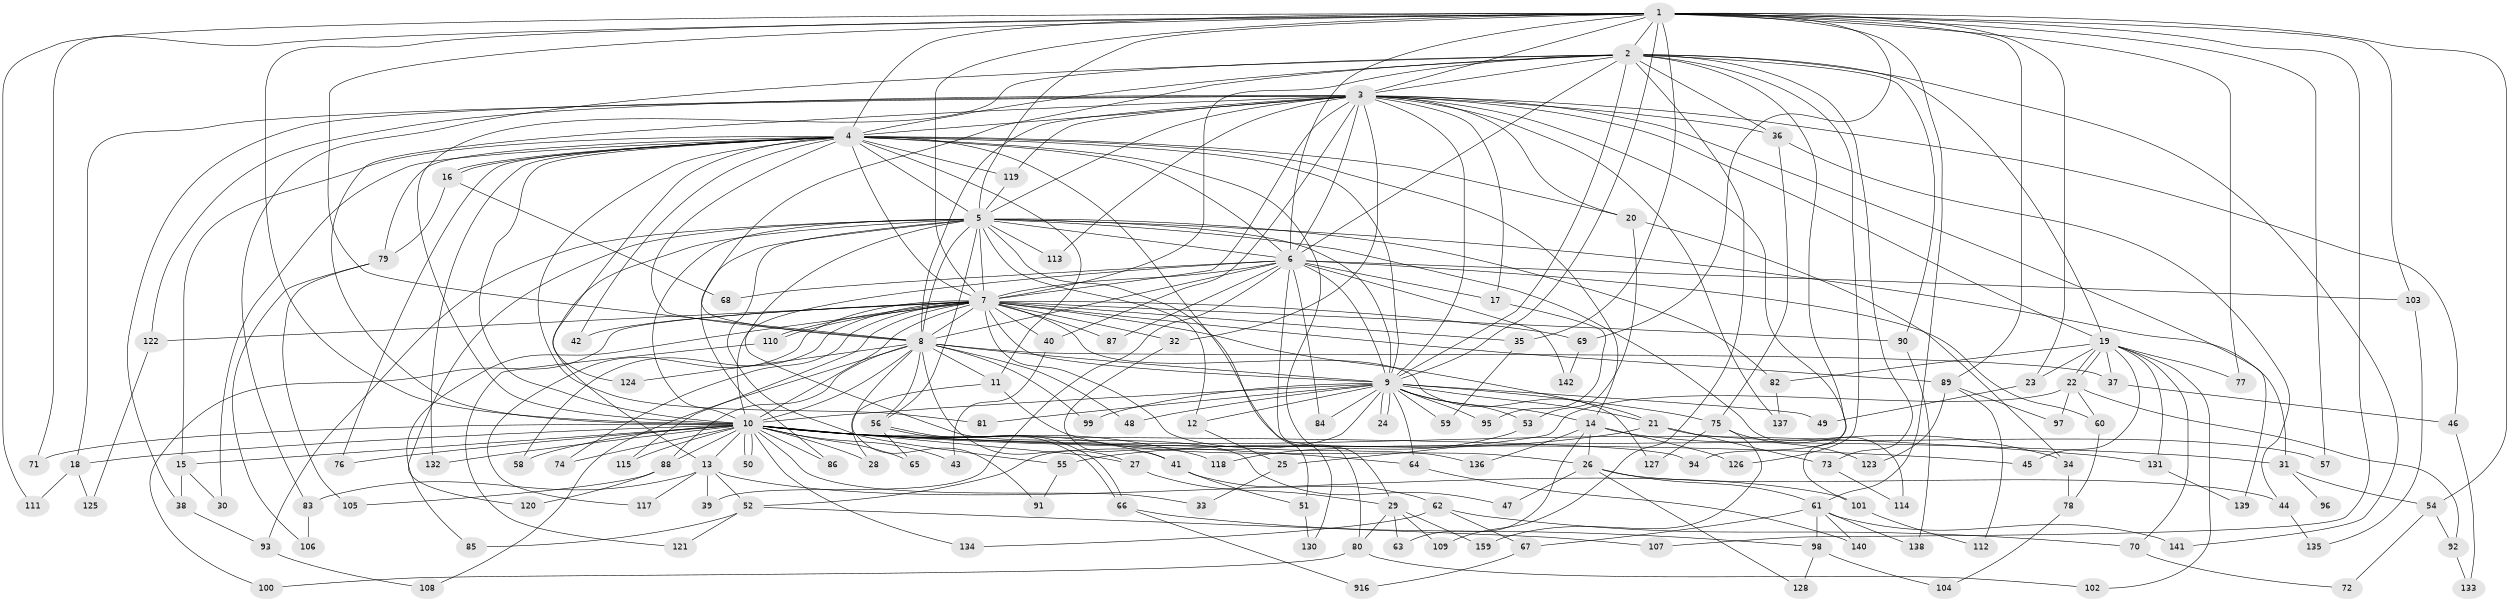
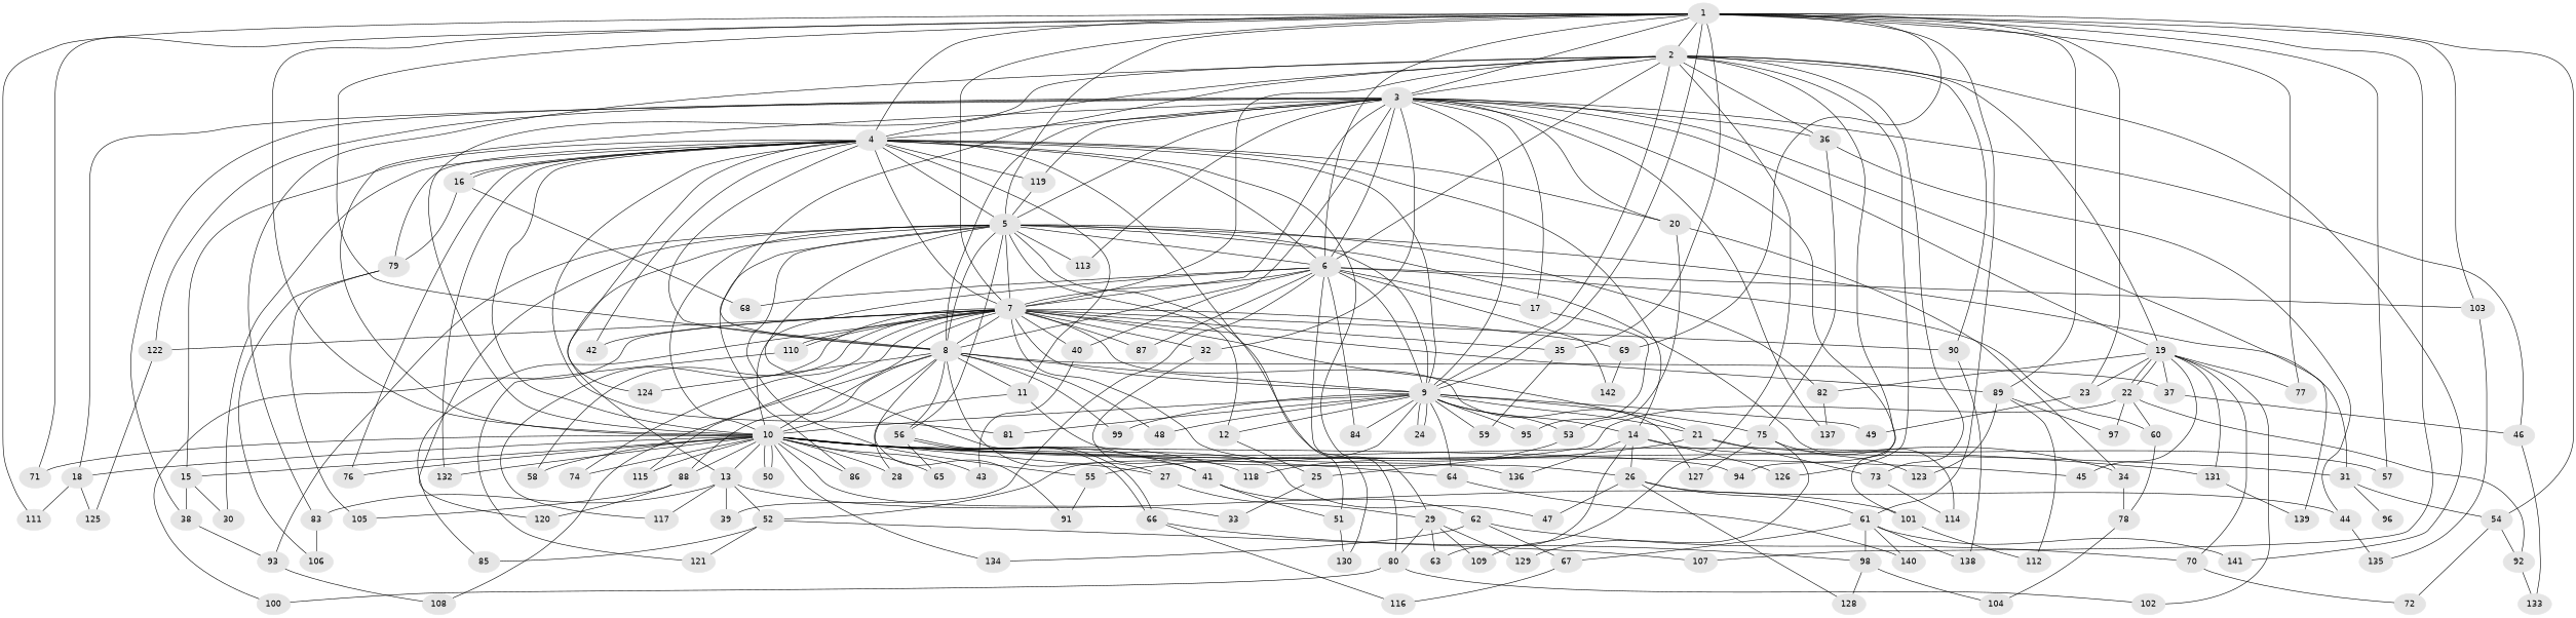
  graph {
    fontname="DejaVu Sans"
    node [color=gray90 fontname="DejaVu Sans" style=filled]
    edge [fontname="DejaVu Sans"]
    1
    2
    3
    4
    5
    6
    7
    8
    9
    10
    23
    35
    54
    57
    61
    69
    71
    77
    89
    103
    107
    111
    19
    36
    73
    83
    90
    94
    109
    126
    141
    17
    18
    20
    32
    38
    40
    46
    101
    113
    119
    122
    137
    139
    11
    14
    15
    16
    29
    30
    42
    51
    76
    79
    81
    124
    132
    12
    13
    31
    47
    55
    56
    82
    86
    93
    114
    120
    130
    39
    60
    68
    80
    84
    87
    142
    21
    58
    74
    85
    100
    110
    115
    117
    127
    136
    27
    37
    48
    88
    91
    99
    108
    24
    49
    52
    53
    59
    64
    75
    95
    28
    33
    41
    43
    45
    50
    65
    118
    131
    134
    92
    72
    67
    98
    138
    140
    97
    123
    112
    135
    22
    70
    102
    44
    106
    125
    34
    133
    26
    63
-   129 [label=159]
+   129
    105
    25
    96
    66
    78
    121
    62
    128
    104
-   116 [label=916]
+   116
    1 -- 2
    1 -- 3
    1 -- 4
    1 -- 5
    1 -- 6
    1 -- 7
    1 -- 8
    1 -- 9
    1 -- 10
    1 -- 23
    1 -- 35
    1 -- 54
    1 -- 57
    1 -- 61
    1 -- 69
    1 -- 71
    1 -- 77
    1 -- 89
    1 -- 103
    1 -- 107
    1 -- 111
    2 -- 3
    2 -- 4
    2 -- 6
    2 -- 7
    2 -- 8
    2 -- 9
    2 -- 10
    2 -- 19
    2 -- 36
    2 -- 73
    2 -- 83
    2 -- 90
    2 -- 94
    2 -- 109
    2 -- 126
    2 -- 141
    3 -- 4
    3 -- 5
    3 -- 6
    3 -- 7
    3 -- 8
    3 -- 9
    3 -- 10
    3 -- 19
    3 -- 36
    3 -- 17
    3 -- 18
    3 -- 20
    3 -- 32
    3 -- 38
    3 -- 40
    3 -- 46
    3 -- 101
    3 -- 113
    3 -- 119
    3 -- 122
    3 -- 137
    3 -- 139
    4 -- 5
    4 -- 6
    4 -- 7
    4 -- 8
    4 -- 9
    4 -- 10
    4 -- 20
    4 -- 119
    4 -- 11
    4 -- 14
    4 -- 15
    4 -- 16
    4 -- 16
    4 -- 29
    4 -- 30
    4 -- 42
    4 -- 51
    4 -- 76
    4 -- 79
    4 -- 81
    4 -- 124
    4 -- 132
    5 -- 6
    5 -- 7
    5 -- 8
    5 -- 9
    5 -- 10
    5 -- 113
    5 -- 12
    5 -- 13
    5 -- 31
    5 -- 47
    5 -- 55
    5 -- 56
    5 -- 82
    5 -- 86
    5 -- 93
    5 -- 114
    5 -- 120
    5 -- 130
    6 -- 7
    6 -- 8
    6 -- 9
    6 -- 10
    6 -- 103
    6 -- 17
    6 -- 39
    6 -- 60
    6 -- 68
    6 -- 80
    6 -- 84
    6 -- 87
    6 -- 142
    7 -- 8
    7 -- 9
    7 -- 10
    7 -- 35
    7 -- 69
    7 -- 89
    7 -- 90
    7 -- 32
    7 -- 40
    7 -- 122
    7 -- 42
    7 -- 87
    7 -- 21
    7 -- 58
    7 -- 74
    7 -- 85
    7 -- 100
    7 -- 110
    7 -- 110
    7 -- 115
    7 -- 117
    7 -- 127
    7 -- 136
    8 -- 9
    8 -- 10
    8 -- 11
    8 -- 124
    8 -- 56
    8 -- 27
    8 -- 37
    8 -- 48
    8 -- 88
    8 -- 91
    8 -- 99
    8 -- 108
    9 -- 10
    9 -- 14
    9 -- 81
    9 -- 12
    9 -- 84
    9 -- 21
    9 -- 48
    9 -- 99
    9 -- 24
    9 -- 24
    9 -- 49
    9 -- 52
    9 -- 53
    9 -- 59
    9 -- 64
    9 -- 75
    9 -- 95
    10 -- 71
    10 -- 94
    10 -- 18
    10 -- 15
    10 -- 76
    10 -- 132
    10 -- 13
    10 -- 31
    10 -- 86
    10 -- 58
    10 -- 74
    10 -- 115
    10 -- 27
    10 -- 88
    10 -- 64
    10 -- 28
    10 -- 33
    10 -- 41
    10 -- 43
    10 -- 45
    10 -- 50
    10 -- 50
    10 -- 65
    10 -- 118
    10 -- 131
    10 -- 134
    23 -- 49
    35 -- 59
    54 -- 92
    54 -- 72
    61 -- 141
    61 -- 67
    61 -- 98
    61 -- 138
    61 -- 140
    69 -- 142
    89 -- 97
    89 -- 123
    89 -- 112
    103 -- 135
    19 -- 23
    19 -- 77
    19 -- 82
    19 -- 37
    19 -- 45
    19 -- 131
    19 -- 22
    19 -- 22
    19 -- 70
    19 -- 102
    36 -- 75
    36 -- 44
    73 -- 114
    83 -- 106
    90 -- 138
    17 -- 95
    18 -- 111
    18 -- 125
    20 -- 53
    20 -- 34
    32 -- 41
    38 -- 93
    40 -- 43
    46 -- 133
    101 -- 112
    119 -- 5
    122 -- 125
    11 -- 28
    11 -- 26
    14 -- 126
    14 -- 136
    14 -- 34
    14 -- 26
    14 -- 63
    15 -- 38
    15 -- 30
    16 -- 79
    16 -- 68
    29 -- 109
    29 -- 80
    29 -- 63
    29 -- 129
    51 -- 130
    79 -- 106
    79 -- 105
    12 -- 25
    13 -- 83
    13 -- 101
    13 -- 39
    13 -- 117
    13 -- 52
    31 -- 54
    31 -- 96
    55 -- 91
    56 -- 65
    56 -- 66
    56 -- 66
    82 -- 137
    93 -- 108
    60 -- 78
    80 -- 100
    80 -- 102
    21 -- 57
    21 -- 73
    21 -- 55
    110 -- 121
    27 -- 29
    37 -- 46
    88 -- 120
    88 -- 105
    52 -- 107
    52 -- 85
    52 -- 121
    53 -- 118
    64 -- 140
    75 -- 127
    75 -- 123
    75 -- 129
    41 -- 51
    41 -- 62
    131 -- 139
    92 -- 133
    67 -- 116
    98 -- 128
    98 -- 104
    22 -- 60
    22 -- 92
    22 -- 97
    22 -- 25
    70 -- 72
    44 -- 135
    34 -- 78
    26 -- 61
    26 -- 47
    26 -- 44
    26 -- 128
    25 -- 33
    66 -- 98
    66 -- 116
    78 -- 104
    62 -- 134
    62 -- 67
    62 -- 70
  }
